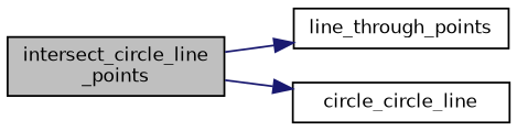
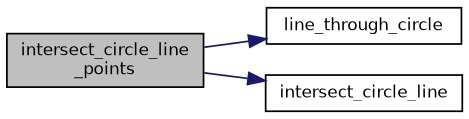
  digraph {
    rankdir=LR
    node [color=black fillcolor=white fontname=Helvetica fontsize=10 shape=record style=filled]
    edge [color=midnightblue fontname=Helvetica fontsize=10 labelfontname=Helvetica labelfontsize=10 style=solid]
    n1 [fillcolor=grey75 fontcolor=black height=0.2 label="intersect_circle_line\l_points" width=0.4]
-   n2 [height=0.2 label=line_through_points width=0.4]
-   n3 [height=0.2 label=circle_circle_line width=0.4]
+   n2 [height=0.2 label=line_through_circle width=0.4]
+   n3 [height=0.2 label=intersect_circle_line width=0.4]
    n1 -> n2
    n1 -> n3
  }
